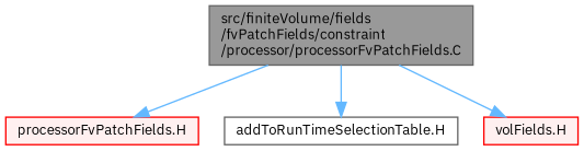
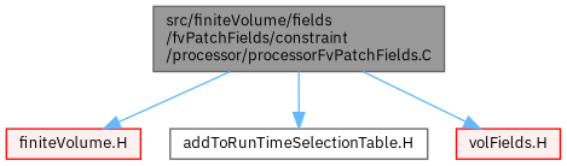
  digraph {
    fontname="IBM Plex Sans"
    node [color=red fillcolor="#FFF0F0" fontname="IBM Plex Sans" fontsize=10 shape=box style=filled]
    edge [color=steelblue1 fontname="IBM Plex Sans" fontsize=10 labelfontname=Helvetica labelfontsize=10 style=solid]
    n1 [color=gray40 fillcolor=grey60 fontcolor=black height=0.2 label="src/finiteVolume/fields\l/fvPatchFields/constraint\l/processor/processorFvPatchFields.C" width=0.4]
-   n2 [height=0.2 label="processorFvPatchFields.H" width=0.4]
+   n2 [height=0.2 label="finiteVolume.H" width=0.4]
    n3 [color=grey40 fillcolor=white height=0.2 label="addToRunTimeSelectionTable.H" width=0.4]
    n4 [height=0.2 label="volFields.H" width=0.4]
    n1 -> n2
    n1 -> n3
    n1 -> n4
  }
